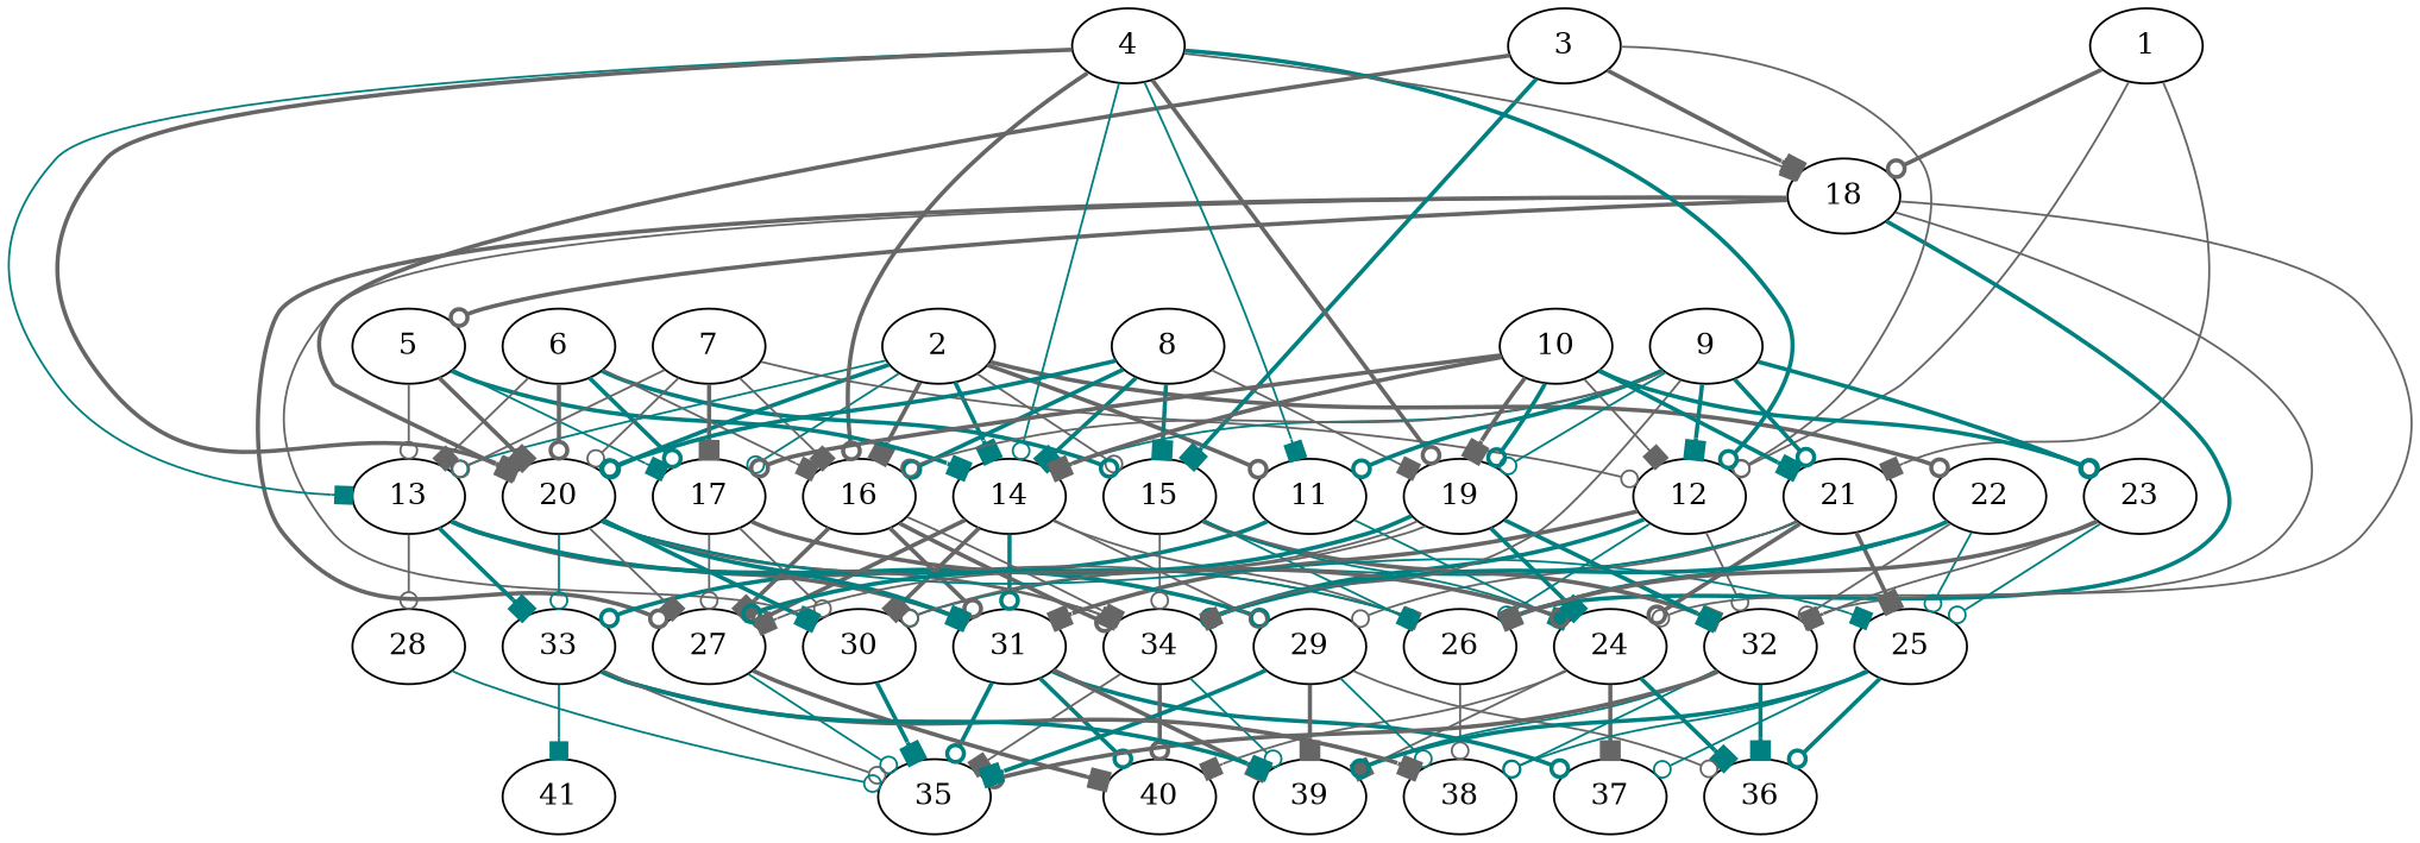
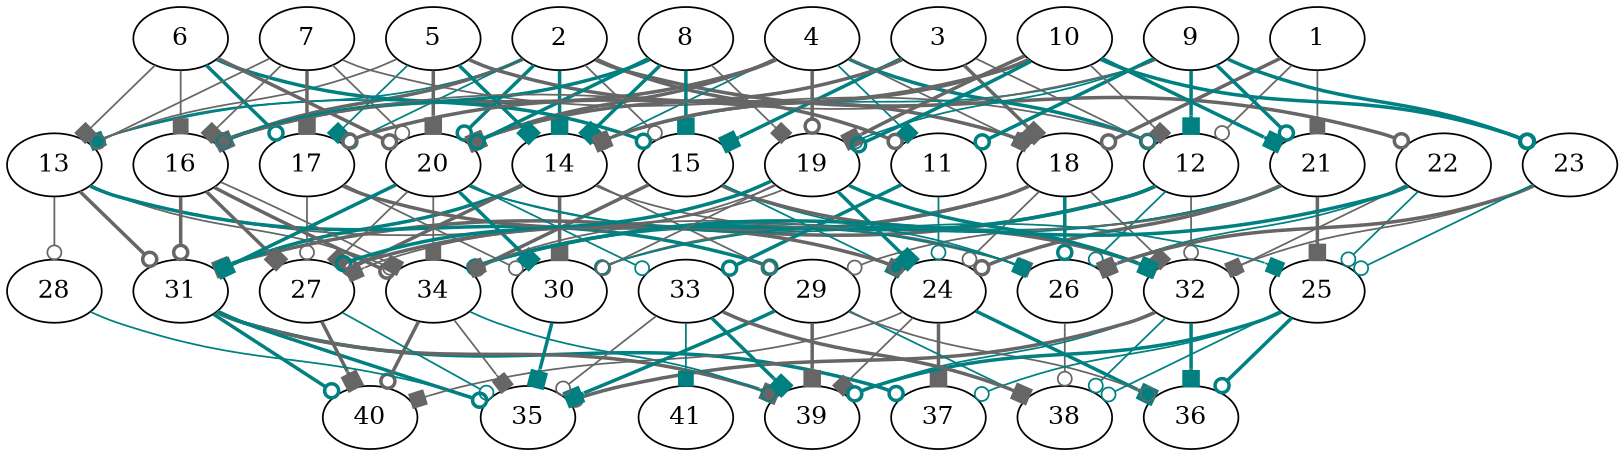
  digraph {
    node [alpha=0.15]
    edge [arrowhead=odot color=gray40 style=bold]
    1 [alpha=0.12 expect_size=15379740053557533999104]
    12 [alpha=0.12 expect_size=73794660923134624]
    18 [alpha=0.16 expect_size=4429463737790093312]
    21 [alpha=0.06 expect_size=102145517042412608]
    26 [alpha=0.14 expect_size=64251307771322957824]
    31 [alpha=0.16 expect_size=56887975457522712]
    32 [alpha=0.11 expect_size=1123380593224992128]
    34 [expect_size=223265689397945120]
    24 [alpha=0.06 expect_size=33162251419727248]
    27 [alpha=0.09 expect_size=10307554268916949712896]
    30 [alpha=0.08 expect_size=6586068149426654208]
    29 [alpha=0.03 expect_size=525199059727989866496]
    25 [expect_size=295733573278757376]
    38 [expect_size=39575010202011504]
    37 [alpha=0.13 expect_size=8069152821278608384]
    39 [alpha=0.18 expect_size=4591616758833861120]
    40 [alpha=0.17 expect_size=27820813016452296]
    35 [alpha=0.06 expect_size=28912052293733664]
    36 [alpha=0.16 expect_size=116321512028060864]
    2 [alpha=0.09 expect_size=43101055129506528]
    11 [alpha=0.03 expect_size=840820230328695128064]
    13 [alpha=0.01 expect_size=53376918720018208]
    14 [alpha=0.02 expect_size=26745780735115520]
    15 [alpha=0.17 expect_size=92113480955386560]
    16 [alpha=0.07 expect_size=127701096711048480]
    17 [alpha=0.08 expect_size=12210896751551257247744]
    20 [alpha=0.05 expect_size=7037052066500049895424]
    22 [alpha=0.10 expect_size=207605148025139584]
    33 [alpha=0.12 expect_size=4247731055366286336]
    28 [alpha=0.00 expect_size=4642465256976873]
    41 [alpha=0.09 expect_size=3052892717325576306688]
    3 [alpha=0.03 expect_size=2999838574154612736000]
    4 [alpha=0.11 expect_size=91518156183636656]
    19 [expect_size=7226760526786161803264]
    5 [alpha=0.08 expect_size=3854198671247201533952]
    6 [alpha=0.08 expect_size=4084779586699300352]
    7 [alpha=0.02 expect_size=196801898157959968]
    8 [alpha=0.04 expect_size=1102056888117701378048]
    9 [alpha=0.01 expect_size=1003249168241815168]
    23 [alpha=0.07 expect_size=4829352519456465920]
    10 [alpha=0.01 expect_size=4479880673263085420544]
    1 -> 12 [style=solid]
    1 -> 18
    1 -> 21 [arrowhead=box style=solid]
    12 -> 26 [color=teal style=solid]
    12 -> 31 [arrowhead=box]
    12 -> 32 [style=solid]
    12 -> 34 [color=teal]
    18 -> 26 [color=teal]
    18 -> 32 [arrowhead=box style=solid]
    18 -> 24 [style=solid]
    18 -> 27
    18 -> 30 [style=solid]
    21 -> 34 [color=teal style=solid]
    21 -> 24
    21 -> 30 [color=teal style=solid]
    21 -> 29 [style=solid]
    21 -> 25 [arrowhead=box]
    26 -> 38 [style=solid]
    31 -> 37 [color=teal]
    31 -> 39 [arrowhead=box]
    31 -> 40 [color=teal]
    31 -> 35 [color=teal]
    32 -> 38 [color=teal style=solid]
    32 -> 39 [color=teal style=solid]
    32 -> 35
    32 -> 36 [arrowhead=box color=teal]
    34 -> 39 [color=teal style=solid]
    34 -> 40
    34 -> 35 [arrowhead=box style=solid]
    24 -> 37 [arrowhead=box]
    24 -> 39 [arrowhead=box style=solid]
    24 -> 40 [arrowhead=box style=solid]
    24 -> 36 [arrowhead=box color=teal]
    27 -> 40 [arrowhead=box]
    27 -> 35 [color=teal style=solid]
    30 -> 35 [arrowhead=box color=teal]
    29 -> 38 [color=teal style=solid]
    29 -> 39 [arrowhead=box]
    29 -> 35 [arrowhead=box color=teal]
    29 -> 36 [style=solid]
    25 -> 38 [color=teal style=solid]
    25 -> 37 [color=teal style=solid]
    25 -> 39 [color=teal]
    25 -> 36 [color=teal]
    2 -> 11
    2 -> 13 [color=teal style=solid]
    2 -> 14 [arrowhead=box color=teal]
    2 -> 15 [style=solid]
    2 -> 16 [arrowhead=box]
    2 -> 17 [color=teal style=solid]
    2 -> 20 [color=teal]
    2 -> 22
    11 -> 24 [color=teal style=solid]
    11 -> 33 [color=teal]
    13 -> 26 [arrowhead=box style=solid]
    13 -> 31
    13 -> 34 [style=solid]
    13 -> 29 [color=teal]
-   13 -> 33 [arrowhead=box color=teal]
    13 -> 28 [style=solid]
    14 -> 26 [style=solid]
    14 -> 31 [color=teal]
    14 -> 27
    14 -> 30 [arrowhead=box]
    14 -> 29 [style=solid]
    15 -> 26 [arrowhead=box color=teal style=solid]
    15 -> 32 [arrowhead=box]
-   15 -> 34 [style=solid]
+   15 -> 34
    15 -> 24 [arrowhead=box color=teal style=solid]
    16 -> 31
    16 -> 34
    16 -> 34 [arrowhead=box style=solid]
    16 -> 27 [arrowhead=box]
    17 -> 24
    17 -> 27 [style=solid]
    17 -> 30 [style=solid]
    20 -> 26 [color=teal style=solid]
    20 -> 31 [arrowhead=box color=teal]
    20 -> 34 [arrowhead=box style=solid]
    20 -> 27 [arrowhead=box style=solid]
    20 -> 30 [arrowhead=box color=teal]
    20 -> 25 [arrowhead=box color=teal style=solid]
    20 -> 33 [color=teal style=solid]
    22 -> 26 [arrowhead=box color=teal style=solid]
    22 -> 32 [style=solid]
    22 -> 34 [color=teal]
    22 -> 25 [color=teal style=solid]
    33 -> 38 [arrowhead=box]
    33 -> 39 [arrowhead=box color=teal]
    33 -> 35 [style=solid]
    33 -> 41 [arrowhead=box color=teal style=solid]
    28 -> 35 [color=teal style=solid]
    3 -> 12 [style=solid]
    3 -> 18 [arrowhead=box]
    3 -> 15 [arrowhead=box color=teal]
    3 -> 20 [arrowhead=box]
    4 -> 12 [color=teal]
    4 -> 18 [arrowhead=box style=solid]
    4 -> 11 [arrowhead=box color=teal style=solid]
    4 -> 13 [arrowhead=box color=teal style=solid]
    4 -> 14 [color=teal style=solid]
    4 -> 16
    4 -> 20 [arrowhead=box]
    4 -> 19
    19 -> 32 [arrowhead=box color=teal]
-   9 -> 34 [arrowhead=box style=solid]
+   19 -> 34 [arrowhead=box style=solid]
    19 -> 24 [arrowhead=box color=teal]
    19 -> 27 [color=teal]
    19 -> 27 [arrowhead=box style=solid]
    19 -> 30 [style=solid]
-   18 -> 5
+   5 -> 18
    5 -> 13 [style=solid]
    5 -> 14 [arrowhead=box color=teal]
    5 -> 17 [arrowhead=box color=teal style=solid]
    5 -> 20 [arrowhead=box]
    6 -> 13 [arrowhead=box style=solid]
    6 -> 15 [color=teal]
    6 -> 16 [arrowhead=box style=solid]
    6 -> 17 [color=teal]
    6 -> 20
    7 -> 12 [style=solid]
    7 -> 13 [style=solid]
    7 -> 16 [arrowhead=box style=solid]
    7 -> 17 [arrowhead=box]
    7 -> 20 [style=solid]
    8 -> 14 [arrowhead=box color=teal]
    8 -> 15 [arrowhead=box color=teal]
    8 -> 16 [color=teal]
    8 -> 20 [color=teal]
    8 -> 19 [arrowhead=box style=solid]
    9 -> 12 [arrowhead=box color=teal]
    9 -> 21 [color=teal]
    9 -> 11 [color=teal]
    9 -> 14 [color=teal style=solid]
    9 -> 16 [style=solid]
    9 -> 19 [color=teal style=solid]
    9 -> 23 [color=teal]
    23 -> 26 [arrowhead=box]
    23 -> 32 [arrowhead=box style=solid]
    23 -> 25 [color=teal style=solid]
    10 -> 12 [arrowhead=box style=solid]
    10 -> 21 [arrowhead=box color=teal]
    10 -> 14 [arrowhead=box]
    10 -> 17
    10 -> 19 [arrowhead=box]
    10 -> 19 [color=teal]
    10 -> 23 [color=teal]
  }
